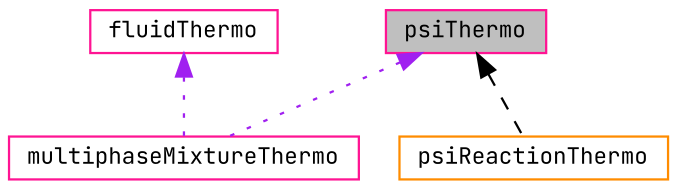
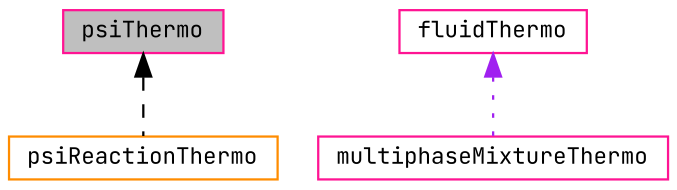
  digraph {
    fontname="JetBrains Mono"
    node [color=deeppink fontname="JetBrains Mono" fontsize=10 shape=record]
    edge [color=purple dir=back fontname="JetBrains Mono" fontsize=10 labelfontname=Helvetica labelfontsize=10 style=dotted]
    n1 [fillcolor=grey75 fontcolor=black height=0.2 label=psiThermo style=filled width=0.4]
    n2 [height=0.2 label=multiphaseMixtureThermo width=0.4]
    n3 [color=darkorange height=0.2 label=psiReactionThermo width=0.4]
    n4 [height=0.2 label=fluidThermo width=0.4]
-   n1 -> n2
    n1 -> n3 [color=black style=dashed]
    n4 -> n2
  }
